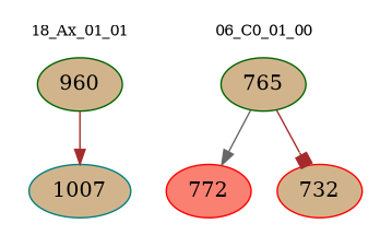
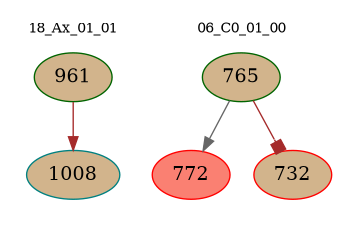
  digraph {
    node [color=darkgreen fillcolor=tan style=filled]
    edge [arrowhead=normal color=brown]
-   n1 [label=960]
-   n2 [color=teal label=1007]
+   n1 [label=961]
+   n2 [color=teal label=1008]
    n3 [label=765]
    n4 [color=red fillcolor=salmon label=772]
    n5 [color=red label=732]
    subgraph cluster_1 {
      color=white
      fontsize=10
      label="18_Ax_01_01"
      n1
      n2
    }
    subgraph cluster_2 {
      color=white
      fontsize=10
      label="06_C0_01_00"
      n3
      n4
      n5
    }
    n1 -> n2
    n3 -> n4 [color=gray40]
    n3 -> n5 [arrowhead=box]
  }
